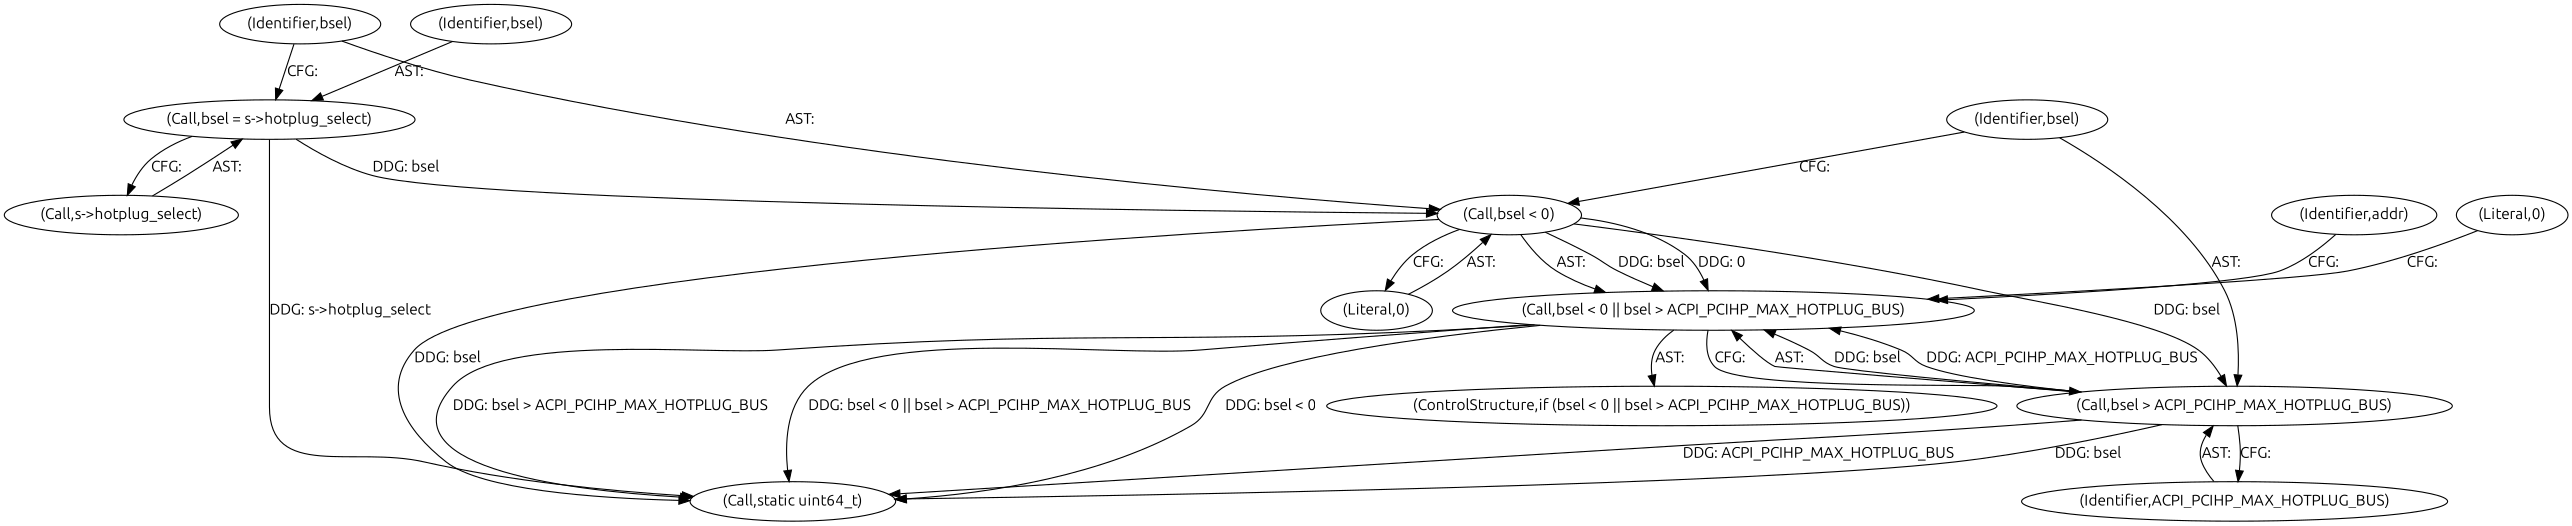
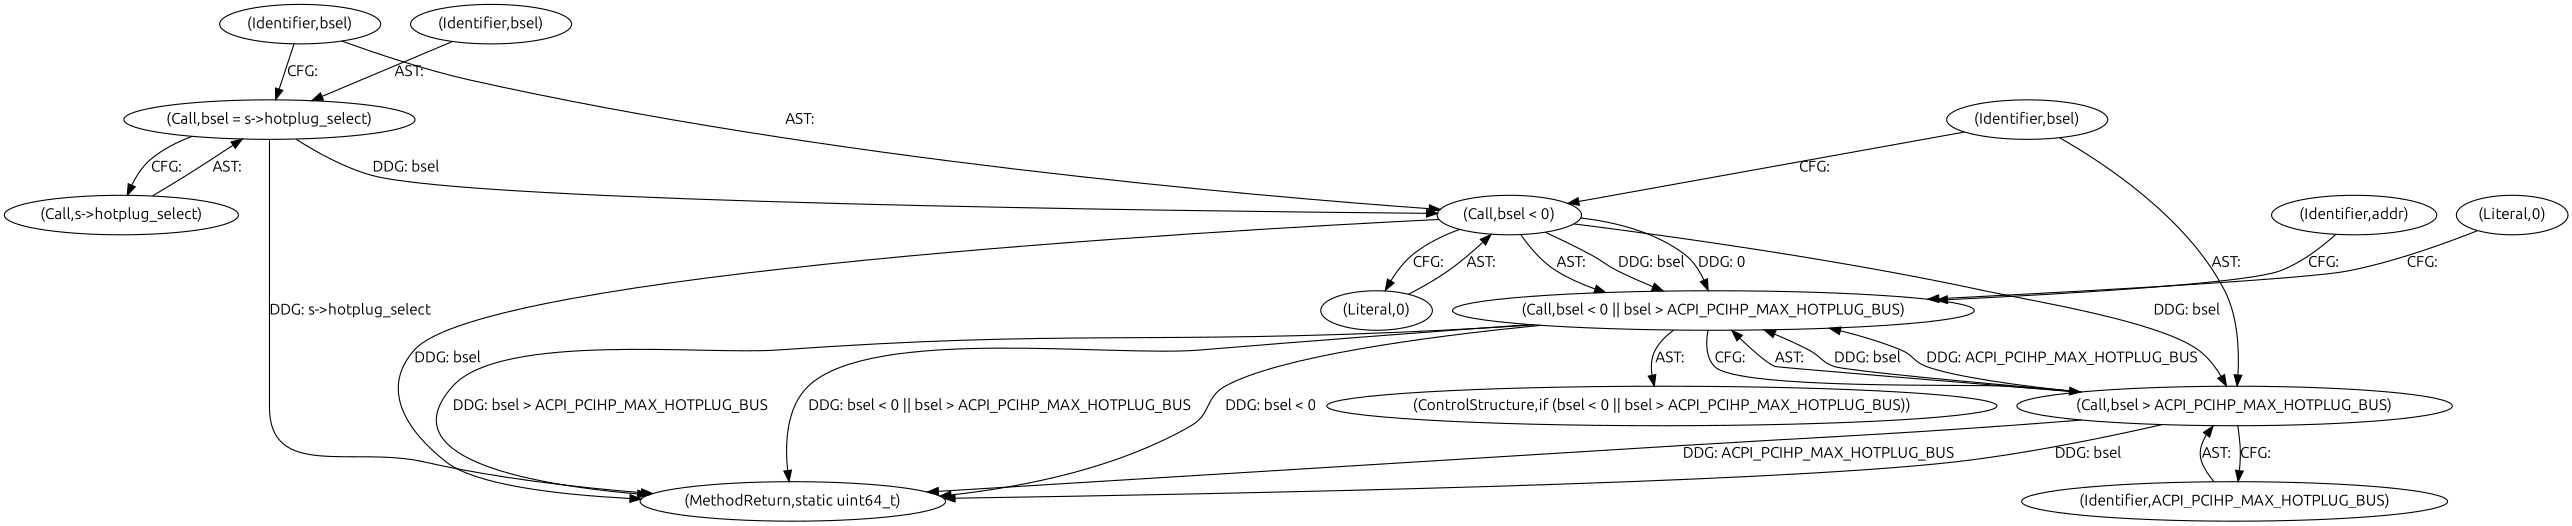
  digraph {
    fontname=Ubuntu
    node [fontname=Ubuntu]
    edge [fontname=Ubuntu]
    n1 [label="(Call,bsel < 0)"]
    n2 [label="(Call,bsel < 0 || bsel > ACPI_PCIHP_MAX_HOTPLUG_BUS)"]
    n3 [label="(Call,bsel > ACPI_PCIHP_MAX_HOTPLUG_BUS)"]
-   n4 [label="(Call,static uint64_t)"]
+   n4 [label="(MethodReturn,static uint64_t)"]
    n5 [label="(Literal,0)"]
    n6 [label="(ControlStructure,if (bsel < 0 || bsel > ACPI_PCIHP_MAX_HOTPLUG_BUS))"]
    n7 [label="(Identifier,ACPI_PCIHP_MAX_HOTPLUG_BUS)"]
    n8 [label="(Call,bsel = s->hotplug_select)"]
    n9 [label="(Call,s->hotplug_select)"]
    n10 [label="(Identifier,addr)"]
    n11 [label="(Identifier,bsel)"]
    n12 [label="(Identifier,bsel)"]
    n13 [label="(Identifier,bsel)"]
    n14 [label="(Literal,0)"]
    n1 -> n2 [label="AST: "]
    n1 -> n2 [label="DDG: bsel"]
    n1 -> n2 [label="DDG: 0"]
    n1 -> n3 [label="DDG: bsel"]
    n1 -> n4 [label="DDG: bsel"]
    n1 -> n5 [label="CFG: "]
    n2 -> n3 [label="CFG: "]
    n2 -> n4 [label="DDG: bsel > ACPI_PCIHP_MAX_HOTPLUG_BUS"]
    n2 -> n4 [label="DDG: bsel < 0 || bsel > ACPI_PCIHP_MAX_HOTPLUG_BUS"]
    n2 -> n4 [label="DDG: bsel < 0"]
    n2 -> n6 [label="AST: "]
    n3 -> n2 [label="AST: "]
    n3 -> n2 [label="DDG: bsel"]
    n3 -> n2 [label="DDG: ACPI_PCIHP_MAX_HOTPLUG_BUS"]
    n3 -> n4 [label="DDG: ACPI_PCIHP_MAX_HOTPLUG_BUS"]
    n3 -> n4 [label="DDG: bsel"]
    n3 -> n7 [label="CFG: "]
    n5 -> n1 [label="AST: "]
    n7 -> n3 [label="AST: "]
    n8 -> n1 [label="DDG: bsel"]
    n8 -> n4 [label="DDG: s->hotplug_select"]
    n8 -> n9 [label="CFG: "]
    n9 -> n8 [label="AST: "]
    n10 -> n2 [label="CFG: "]
    n11 -> n1 [label="AST: "]
    n11 -> n8 [label="CFG: "]
    n12 -> n1 [label="CFG: "]
    n12 -> n3 [label="AST: "]
    n13 -> n8 [label="AST: "]
    n14 -> n2 [label="CFG: "]
  }
